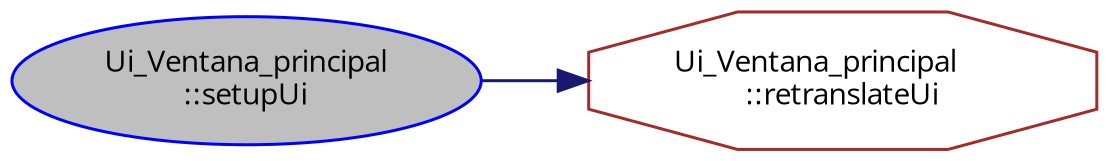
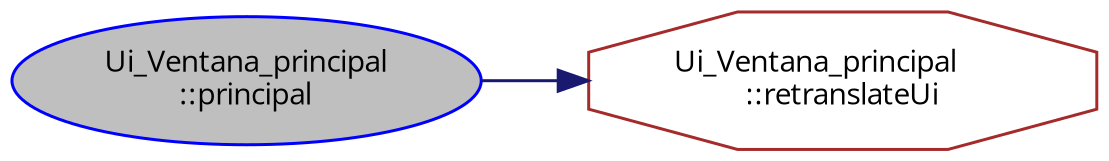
  digraph {
    rankdir=LR
    fontname="Open Sans"
    node [fontname="Open Sans" fontsize=10 style=filled]
-   n1 [color=blue fillcolor=grey75 fontcolor=black height=0.2 label="Ui_Ventana_principal\l::setupUi" shape=ellipse width=0.4]
+   n1 [color=blue fillcolor=grey75 fontcolor=black height=0.2 label="Ui_Ventana_principal\l::principal" shape=ellipse width=0.4]
    n2 [color=brown fillcolor=white height=0.2 label="Ui_Ventana_principal\l::retranslateUi" shape=octagon width=0.4]
    n1 -> n2 [color=midnightblue fontname="Open Sans" fontsize=10 labelfontname=Helvetica labelfontsize=10 style=solid]
  }
